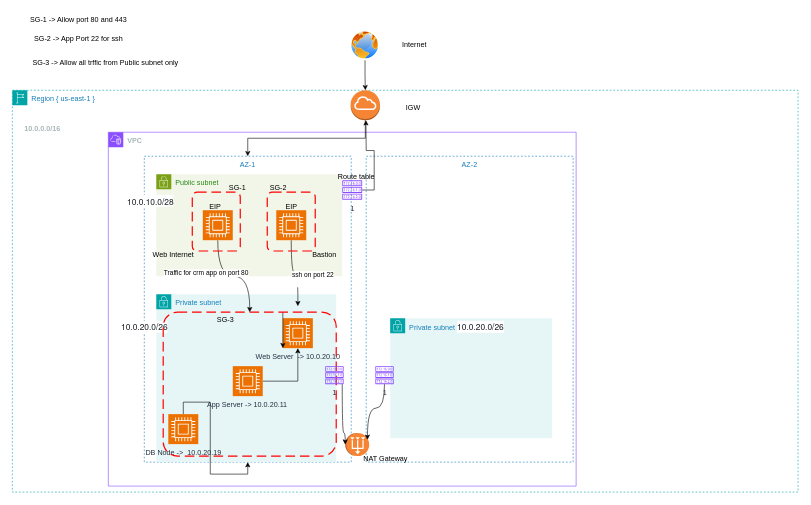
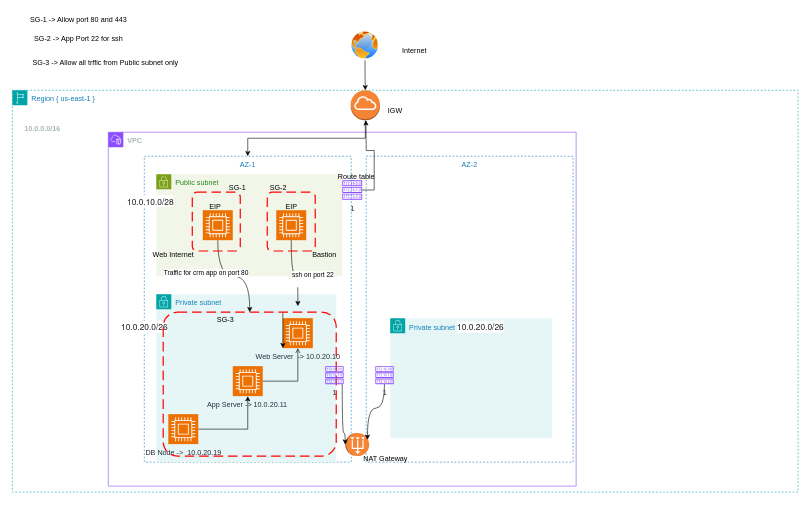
  <mxCell id="0" />
  <mxCell id="1" parent="0" />
  <mxCell id="2" value="Region { us-east-1 }" style="points=[[0,0],[0.25,0],[0.5,0],[0.75,0],[1,0],[1,0.25],[1,0.5],[1,0.75],[1,1],[0.75,1],[0.5,1],[0.25,1],[0,1],[0,0.75],[0,0.5],[0,0.25]];outlineConnect=0;gradientColor=none;html=1;whiteSpace=wrap;fontSize=12;fontStyle=0;container=1;pointerEvents=0;collapsible=0;recursiveResize=0;shape=mxgraph.aws4.group;grIcon=mxgraph.aws4.group_region;strokeColor=#00A4A6;fillColor=none;verticalAlign=top;align=left;spacingLeft=30;fontColor=#147EBA;dashed=1;" parent="1" vertex="1"><mxGeometry x="20" y="150" width="1310" height="670" as="geometry" /></mxCell>
  <mxCell id="3" value="AZ-1" style="fillColor=none;strokeColor=#147EBA;dashed=1;verticalAlign=top;fontStyle=0;fontColor=#147EBA;whiteSpace=wrap;html=1;movable=1;resizable=1;rotatable=1;deletable=1;editable=1;locked=0;connectable=1;" parent="2" vertex="1"><mxGeometry x="220" y="110" width="345" height="510" as="geometry" /></mxCell>
  <mxCell id="4" value="&lt;b&gt;VPC&lt;/b&gt;" style="points=[[0,0],[0.25,0],[0.5,0],[0.75,0],[1,0],[1,0.25],[1,0.5],[1,0.75],[1,1],[0.75,1],[0.5,1],[0.25,1],[0,1],[0,0.75],[0,0.5],[0,0.25]];outlineConnect=0;gradientColor=none;html=1;whiteSpace=wrap;fontSize=12;fontStyle=0;container=0;pointerEvents=0;collapsible=0;recursiveResize=0;shape=mxgraph.aws4.group;grIcon=mxgraph.aws4.group_vpc2;strokeColor=#8C4FFF;fillColor=none;verticalAlign=top;align=left;spacingLeft=30;fontColor=#AAB7B8;dashed=0;" parent="2" vertex="1"><mxGeometry x="160" y="70" width="780" height="590" as="geometry" /></mxCell>
  <mxCell id="5" value="Public subnet&amp;nbsp;" style="points=[[0,0],[0.25,0],[0.5,0],[0.75,0],[1,0],[1,0.25],[1,0.5],[1,0.75],[1,1],[0.75,1],[0.5,1],[0.25,1],[0,1],[0,0.75],[0,0.5],[0,0.25]];outlineConnect=0;gradientColor=none;html=1;whiteSpace=wrap;fontSize=12;fontStyle=0;container=1;pointerEvents=0;collapsible=0;recursiveResize=0;shape=mxgraph.aws4.group;grIcon=mxgraph.aws4.group_security_group;grStroke=0;strokeColor=#7AA116;fillColor=#F2F6E8;verticalAlign=top;align=left;spacingLeft=30;fontColor=#248814;dashed=0;" parent="2" vertex="1"><mxGeometry x="240" y="140" width="310" height="170" as="geometry" /></mxCell>
  <mxCell id="6" value="1" style="sketch=0;outlineConnect=0;fontColor=#232F3E;gradientColor=none;fillColor=#8C4FFF;strokeColor=none;dashed=0;verticalLabelPosition=bottom;verticalAlign=top;align=center;html=1;fontSize=12;fontStyle=0;aspect=fixed;pointerEvents=1;shape=mxgraph.aws4.route_table;" parent="5" vertex="1"><mxGeometry x="310" y="10" width="33.37" height="32.51" as="geometry" /></mxCell>
  <mxCell id="7" value="Bastion" style="text;html=1;align=center;verticalAlign=middle;resizable=0;points=[];autosize=1;strokeColor=none;fillColor=none;" parent="5" vertex="1"><mxGeometry x="250" y="120" width="60" height="30" as="geometry" /></mxCell>
  <mxCell id="8" value="AZ-2" style="fillColor=none;strokeColor=#147EBA;dashed=1;verticalAlign=top;fontStyle=0;fontColor=#147EBA;whiteSpace=wrap;html=1;" parent="2" vertex="1"><mxGeometry x="590" y="110" width="345" height="510" as="geometry" /></mxCell>
  <mxCell id="9" value="Private subnet&amp;nbsp;&lt;span style=&quot;color: rgb(22, 25, 31); font-family: &amp;quot;Amazon Ember&amp;quot;, &amp;quot;Helvetica Neue&amp;quot;, Roboto, Arial, sans-serif; font-size: 14px; background-color: rgb(255, 255, 255);&quot;&gt;10.0.20.0/26&lt;/span&gt;" style="points=[[0,0],[0.25,0],[0.5,0],[0.75,0],[1,0],[1,0.25],[1,0.5],[1,0.75],[1,1],[0.75,1],[0.5,1],[0.25,1],[0,1],[0,0.75],[0,0.5],[0,0.25]];outlineConnect=0;gradientColor=none;html=1;whiteSpace=wrap;fontSize=12;fontStyle=0;container=1;pointerEvents=0;collapsible=0;recursiveResize=0;shape=mxgraph.aws4.group;grIcon=mxgraph.aws4.group_security_group;grStroke=0;strokeColor=#00A4A6;fillColor=#E6F6F7;verticalAlign=top;align=left;spacingLeft=30;fontColor=#147EBA;dashed=0;" parent="2" vertex="1"><mxGeometry x="630" y="380" width="270" height="200" as="geometry" /></mxCell>
  <mxCell id="10" value="Private subnet" style="points=[[0,0],[0.25,0],[0.5,0],[0.75,0],[1,0],[1,0.25],[1,0.5],[1,0.75],[1,1],[0.75,1],[0.5,1],[0.25,1],[0,1],[0,0.75],[0,0.5],[0,0.25]];outlineConnect=0;gradientColor=none;html=1;whiteSpace=wrap;fontSize=12;fontStyle=0;container=0;pointerEvents=0;collapsible=0;recursiveResize=0;shape=mxgraph.aws4.group;grIcon=mxgraph.aws4.group_security_group;grStroke=0;strokeColor=#00A4A6;fillColor=#E6F6F7;verticalAlign=top;align=left;spacingLeft=30;fontColor=#147EBA;dashed=0;" parent="2" vertex="1"><mxGeometry x="240" y="340" width="300" height="280" as="geometry" /></mxCell>
- <mxCell id="11" value="" style="edgeStyle=orthogonalEdgeStyle;rounded=0;orthogonalLoop=1;jettySize=auto;html=1;" parent="2" source="12" target="3" edge="1"><mxGeometry relative="1" as="geometry" /></mxCell>
+ <mxCell id="11" value="" style="edgeStyle=orthogonalEdgeStyle;rounded=0;orthogonalLoop=1;jettySize=auto;html=1;" parent="2" source="12" target="14" edge="1"><mxGeometry relative="1" as="geometry" /></mxCell>
  <mxCell id="12" value="DB Node -&amp;gt;&amp;nbsp; 10.0.20.19" style="sketch=0;points=[[0,0,0],[0.25,0,0],[0.5,0,0],[0.75,0,0],[1,0,0],[0,1,0],[0.25,1,0],[0.5,1,0],[0.75,1,0],[1,1,0],[0,0.25,0],[0,0.5,0],[0,0.75,0],[1,0.25,0],[1,0.5,0],[1,0.75,0]];outlineConnect=0;fontColor=#232F3E;fillColor=#ED7100;strokeColor=#ffffff;dashed=0;verticalLabelPosition=bottom;verticalAlign=top;align=center;html=1;fontSize=12;fontStyle=0;aspect=fixed;shape=mxgraph.aws4.resourceIcon;resIcon=mxgraph.aws4.compute;" parent="2" vertex="1"><mxGeometry x="260" y="540" width="50" height="50" as="geometry" /></mxCell>
- <mxCell id="13" value="" style="edgeStyle=orthogonalEdgeStyle;rounded=0;orthogonalLoop=1;jettySize=auto;html=1;" parent="2" source="14" target="15" edge="1"><mxGeometry relative="1" as="geometry" /></mxCell>
+ <mxCell id="13" value="" style="edgeStyle=orthogonalEdgeStyle;rounded=0;orthogonalLoop=1;jettySize=auto;html=1;endArrow=open;" parent="2" source="14" target="15" edge="1"><mxGeometry relative="1" as="geometry" /></mxCell>
  <mxCell id="14" value="App Server -&amp;gt; 10.0.20.11&amp;nbsp;" style="sketch=0;points=[[0,0,0],[0.25,0,0],[0.5,0,0],[0.75,0,0],[1,0,0],[0,1,0],[0.25,1,0],[0.5,1,0],[0.75,1,0],[1,1,0],[0,0.25,0],[0,0.5,0],[0,0.75,0],[1,0.25,0],[1,0.5,0],[1,0.75,0]];outlineConnect=0;fontColor=#232F3E;fillColor=#ED7100;strokeColor=#ffffff;dashed=0;verticalLabelPosition=bottom;verticalAlign=top;align=center;html=1;fontSize=12;fontStyle=0;aspect=fixed;shape=mxgraph.aws4.resourceIcon;resIcon=mxgraph.aws4.compute;" parent="2" vertex="1"><mxGeometry x="367.5" y="460" width="50" height="50" as="geometry" /></mxCell>
  <mxCell id="15" value="Web Server&amp;nbsp; -&amp;gt; 10.0.20.10" style="sketch=0;points=[[0,0,0],[0.25,0,0],[0.5,0,0],[0.75,0,0],[1,0,0],[0,1,0],[0.25,1,0],[0.5,1,0],[0.75,1,0],[1,1,0],[0,0.25,0],[0,0.5,0],[0,0.75,0],[1,0.25,0],[1,0.5,0],[1,0.75,0]];outlineConnect=0;fontColor=#232F3E;fillColor=#ED7100;strokeColor=#ffffff;dashed=0;verticalLabelPosition=bottom;verticalAlign=top;align=center;html=1;fontSize=12;fontStyle=0;aspect=fixed;shape=mxgraph.aws4.resourceIcon;resIcon=mxgraph.aws4.compute;" parent="2" vertex="1"><mxGeometry x="451" y="380" width="50" height="50" as="geometry" /></mxCell>
  <mxCell id="16" value="&lt;span style=&quot;color: rgb(22, 25, 31); font-family: &amp;quot;Amazon Ember&amp;quot;, &amp;quot;Helvetica Neue&amp;quot;, Roboto, Arial, sans-serif; font-size: 14px; text-align: left; text-wrap: wrap; background-color: rgb(255, 255, 255);&quot;&gt;10.0.10.0/28&lt;/span&gt;" style="text;html=1;align=center;verticalAlign=middle;resizable=0;points=[];autosize=1;strokeColor=none;fillColor=none;" parent="2" vertex="1"><mxGeometry x="180" y="170" width="100" height="30" as="geometry" /></mxCell>
  <mxCell id="17" value="&lt;span style=&quot;color: rgb(22, 25, 31); font-family: &amp;quot;Amazon Ember&amp;quot;, &amp;quot;Helvetica Neue&amp;quot;, Roboto, Arial, sans-serif; font-size: 14px; text-align: left; text-wrap: wrap; background-color: rgb(255, 255, 255);&quot;&gt;10.0.20.0/26&lt;/span&gt;" style="text;html=1;align=center;verticalAlign=middle;resizable=0;points=[];autosize=1;strokeColor=none;fillColor=none;" parent="2" vertex="1"><mxGeometry x="170" y="380" width="100" height="30" as="geometry" /></mxCell>
  <mxCell id="18" value="&lt;b style=&quot;color: rgb(170, 183, 184); text-align: left; text-wrap: wrap;&quot;&gt;10.0.0.0/16&lt;/b&gt;" style="text;html=1;align=center;verticalAlign=middle;resizable=0;points=[];autosize=1;strokeColor=none;fillColor=none;" parent="2" vertex="1"><mxGeometry x="10" y="50" width="80" height="30" as="geometry" /></mxCell>
  <mxCell id="19" style="edgeStyle=orthogonalEdgeStyle;rounded=0;orthogonalLoop=1;jettySize=auto;html=1;" parent="2" source="20" target="3" edge="1"><mxGeometry relative="1" as="geometry" /></mxCell>
  <mxCell id="20" value="" style="outlineConnect=0;dashed=0;verticalLabelPosition=bottom;verticalAlign=top;align=center;html=1;shape=mxgraph.aws3.internet_gateway;fillColor=#F58534;gradientColor=none;" parent="2" vertex="1"><mxGeometry x="564" width="49" height="50" as="geometry" /></mxCell>
  <mxCell id="21" value="" style="edgeStyle=orthogonalEdgeStyle;rounded=0;orthogonalLoop=1;jettySize=auto;html=1;" parent="2" source="6" edge="1"><mxGeometry relative="1" as="geometry"><mxPoint x="589.5" y="50" as="targetPoint" /></mxGeometry></mxCell>
  <mxCell id="22" value="" style="edgeStyle=orthogonalEdgeStyle;rounded=0;orthogonalLoop=1;jettySize=auto;html=1;curved=1;" parent="2" source="33" edge="1"><mxGeometry relative="1" as="geometry"><mxPoint x="476" y="360" as="targetPoint" /></mxGeometry></mxCell>
  <mxCell id="23" value="ssh on port 22&lt;div&gt;&lt;br&gt;&lt;/div&gt;" style="edgeLabel;html=1;align=center;verticalAlign=middle;resizable=0;points=[];" parent="22" vertex="1" connectable="0"><mxGeometry x="0.389" y="-1" relative="1" as="geometry"><mxPoint x="25" y="-8" as="offset" /></mxGeometry></mxCell>
  <mxCell id="24" style="edgeStyle=orthogonalEdgeStyle;rounded=0;orthogonalLoop=1;jettySize=auto;html=1;" parent="2" source="25" target="15" edge="1"><mxGeometry relative="1" as="geometry"><Array as="points"><mxPoint x="410" y="405" /></Array></mxGeometry></mxCell>
  <mxCell id="25" value="" style="rounded=1;arcSize=10;dashed=1;strokeColor=#ff0000;fillColor=none;gradientColor=none;dashPattern=8 4;strokeWidth=2;" parent="2" vertex="1"><mxGeometry x="251.5" y="370" width="288.5" height="240" as="geometry" /></mxCell>
  <mxCell id="26" value="Route table&amp;nbsp;" style="text;html=1;align=center;verticalAlign=middle;resizable=0;points=[];autosize=1;strokeColor=none;fillColor=none;" parent="2" vertex="1"><mxGeometry x="530" y="130" width="90" height="30" as="geometry" /></mxCell>
  <mxCell id="27" value="" style="rounded=0;orthogonalLoop=1;jettySize=auto;html=1;edgeStyle=orthogonalEdgeStyle;curved=1;" parent="2" source="30" target="25" edge="1"><mxGeometry relative="1" as="geometry"><mxPoint x="430" y="390" as="sourcePoint" /><mxPoint x="471" y="545" as="targetPoint" /></mxGeometry></mxCell>
  <mxCell id="28" value="Traffic for crm app on port 80" style="edgeLabel;html=1;align=center;verticalAlign=middle;resizable=0;points=[];" parent="27" vertex="1" connectable="0"><mxGeometry x="-0.102" y="-2" relative="1" as="geometry"><mxPoint x="-38" y="-8" as="offset" /></mxGeometry></mxCell>
  <mxCell id="29" value="" style="rounded=1;arcSize=10;dashed=1;strokeColor=#ff0000;fillColor=none;gradientColor=none;dashPattern=8 4;strokeWidth=2;" parent="2" vertex="1"><mxGeometry x="300" y="170" width="80" height="98" as="geometry" /></mxCell>
  <mxCell id="30" value="" style="sketch=0;points=[[0,0,0],[0.25,0,0],[0.5,0,0],[0.75,0,0],[1,0,0],[0,1,0],[0.25,1,0],[0.5,1,0],[0.75,1,0],[1,1,0],[0,0.25,0],[0,0.5,0],[0,0.75,0],[1,0.25,0],[1,0.5,0],[1,0.75,0]];outlineConnect=0;fontColor=#232F3E;fillColor=#ED7100;strokeColor=#ffffff;dashed=0;verticalLabelPosition=bottom;verticalAlign=top;align=center;html=1;fontSize=12;fontStyle=0;aspect=fixed;shape=mxgraph.aws4.resourceIcon;resIcon=mxgraph.aws4.compute;" parent="2" vertex="1"><mxGeometry x="317.5" y="200" width="50" height="50" as="geometry" /></mxCell>
  <mxCell id="31" value="Web Internet" style="text;html=1;align=center;verticalAlign=middle;resizable=0;points=[];autosize=1;strokeColor=none;fillColor=none;" parent="2" vertex="1"><mxGeometry x="217.5" y="260" width="100" height="30" as="geometry" /></mxCell>
  <mxCell id="32" value="" style="rounded=1;arcSize=10;dashed=1;strokeColor=#ff0000;fillColor=none;gradientColor=none;dashPattern=8 4;strokeWidth=2;" parent="2" vertex="1"><mxGeometry x="425" y="170" width="80" height="98" as="geometry" /></mxCell>
  <mxCell id="33" value="" style="sketch=0;points=[[0,0,0],[0.25,0,0],[0.5,0,0],[0.75,0,0],[1,0,0],[0,1,0],[0.25,1,0],[0.5,1,0],[0.75,1,0],[1,1,0],[0,0.25,0],[0,0.5,0],[0,0.75,0],[1,0.25,0],[1,0.5,0],[1,0.75,0]];outlineConnect=0;fontColor=#232F3E;fillColor=#ED7100;strokeColor=#ffffff;dashed=0;verticalLabelPosition=bottom;verticalAlign=top;align=center;html=1;fontSize=12;fontStyle=0;aspect=fixed;shape=mxgraph.aws4.resourceIcon;resIcon=mxgraph.aws4.compute;" parent="2" vertex="1"><mxGeometry x="440" y="200" width="50" height="50" as="geometry" /></mxCell>
  <mxCell id="34" value="" style="outlineConnect=0;dashed=0;verticalLabelPosition=bottom;verticalAlign=top;align=center;html=1;shape=mxgraph.aws3.vpc_nat_gateway;fillColor=#F58534;gradientColor=none;direction=south;" parent="2" vertex="1"><mxGeometry x="555" y="571.5" width="40" height="38.5" as="geometry" /></mxCell>
- <mxCell id="35" value="IGW" style="text;html=1;align=center;verticalAlign=middle;resizable=0;points=[];autosize=1;strokeColor=none;fillColor=none;" parent="2" vertex="1"><mxGeometry x="643" y="15" width="50" height="30" as="geometry" /></mxCell>
+ <mxCell id="35" value="IGW" style="text;html=1;align=center;verticalAlign=middle;resizable=0;points=[];autosize=1;strokeColor=none;fillColor=none;" parent="2" vertex="1"><mxGeometry x="613" y="20" width="50" height="30" as="geometry" /></mxCell>
  <mxCell id="36" value="NAT Gateway" style="text;html=1;align=center;verticalAlign=middle;resizable=0;points=[];autosize=1;strokeColor=none;fillColor=none;" parent="2" vertex="1"><mxGeometry x="571.82" y="600" width="100" height="30" as="geometry" /></mxCell>
  <mxCell id="37" value="SG-1&lt;div&gt;&lt;br&gt;&lt;/div&gt;" style="text;html=1;align=center;verticalAlign=middle;resizable=0;points=[];autosize=1;strokeColor=none;fillColor=none;" parent="2" vertex="1"><mxGeometry x="350" y="150" width="50" height="40" as="geometry" /></mxCell>
  <mxCell id="38" value="SG-2&lt;div&gt;&lt;br&gt;&lt;/div&gt;" style="text;html=1;align=center;verticalAlign=middle;resizable=0;points=[];autosize=1;strokeColor=none;fillColor=none;" parent="2" vertex="1"><mxGeometry x="417.5" y="150" width="50" height="40" as="geometry" /></mxCell>
  <mxCell id="39" value="SG-3&lt;div&gt;&lt;br&gt;&lt;/div&gt;" style="text;html=1;align=center;verticalAlign=middle;resizable=0;points=[];autosize=1;strokeColor=none;fillColor=none;" parent="2" vertex="1"><mxGeometry x="330" y="370" width="50" height="40" as="geometry" /></mxCell>
  <mxCell id="40" value="EIP" style="text;html=1;align=center;verticalAlign=middle;resizable=0;points=[];autosize=1;strokeColor=none;fillColor=none;" parent="2" vertex="1"><mxGeometry x="317.5" y="180" width="40" height="30" as="geometry" /></mxCell>
  <mxCell id="41" value="EIP" style="text;html=1;align=center;verticalAlign=middle;resizable=0;points=[];autosize=1;strokeColor=none;fillColor=none;" parent="2" vertex="1"><mxGeometry x="445" y="180" width="40" height="30" as="geometry" /></mxCell>
  <mxCell id="42" value="" style="edgeStyle=orthogonalEdgeStyle;rounded=0;orthogonalLoop=1;jettySize=auto;html=1;curved=1;entryX=0.5;entryY=1;entryDx=0;entryDy=0;entryPerimeter=0;" edge="1" parent="2" source="43" target="34"><mxGeometry relative="1" as="geometry"><Array as="points"><mxPoint x="550" y="571" /><mxPoint x="555" y="571" /></Array></mxGeometry></mxCell>
  <mxCell id="43" value="1" style="sketch=0;outlineConnect=0;fontColor=#232F3E;gradientColor=none;fillColor=#8C4FFF;strokeColor=none;dashed=0;verticalLabelPosition=bottom;verticalAlign=top;align=center;html=1;fontSize=12;fontStyle=0;aspect=fixed;pointerEvents=1;shape=mxgraph.aws4.route_table;" vertex="1" parent="2"><mxGeometry x="521.63" y="460" width="30.79" height="30" as="geometry" /></mxCell>
  <mxCell id="44" value="" style="edgeStyle=orthogonalEdgeStyle;rounded=0;orthogonalLoop=1;jettySize=auto;html=1;entryX=0.006;entryY=0.927;entryDx=0;entryDy=0;entryPerimeter=0;curved=1;" edge="1" parent="2" source="45" target="8"><mxGeometry relative="1" as="geometry"><Array as="points"><mxPoint x="620" y="530" /><mxPoint x="592" y="530" /></Array></mxGeometry></mxCell>
  <mxCell id="45" value="1" style="sketch=0;outlineConnect=0;fontColor=#232F3E;gradientColor=none;fillColor=#8C4FFF;strokeColor=none;dashed=0;verticalLabelPosition=bottom;verticalAlign=top;align=center;html=1;fontSize=12;fontStyle=0;aspect=fixed;pointerEvents=1;shape=mxgraph.aws4.route_table;" vertex="1" parent="2"><mxGeometry x="605.14" y="460" width="30.79" height="30" as="geometry" /></mxCell>
  <mxCell id="46" value="" style="edgeStyle=orthogonalEdgeStyle;rounded=0;orthogonalLoop=1;jettySize=auto;html=1;" parent="1" source="47" target="20" edge="1"><mxGeometry relative="1" as="geometry" /></mxCell>
  <mxCell id="47" value="" style="image;aspect=fixed;perimeter=ellipsePerimeter;html=1;align=center;shadow=0;dashed=0;spacingTop=3;image=img/lib/active_directory/internet_globe.svg;" parent="1" vertex="1"><mxGeometry x="583" y="50" width="50" height="50" as="geometry" /></mxCell>
  <mxCell id="48" value="SG-1 -&amp;gt; Allow port 80 and 443&lt;div&gt;&lt;br&gt;&lt;/div&gt;" style="text;html=1;align=center;verticalAlign=middle;resizable=0;points=[];autosize=1;strokeColor=none;fillColor=none;" parent="1" vertex="1"><mxGeometry x="40" y="20" width="180" height="40" as="geometry" /></mxCell>
  <mxCell id="49" value="SG-2 -&amp;gt; App Port 22 for ssh" style="text;html=1;align=center;verticalAlign=middle;resizable=0;points=[];autosize=1;strokeColor=none;fillColor=none;" parent="1" vertex="1"><mxGeometry x="40" y="50" width="180" height="30" as="geometry" /></mxCell>
  <mxCell id="50" value="SG-3 -&amp;gt; Allow all trffic from Public subnet only" style="text;html=1;align=center;verticalAlign=middle;resizable=0;points=[];autosize=1;strokeColor=none;fillColor=none;" parent="1" vertex="1"><mxGeometry x="40" y="90" width="270" height="30" as="geometry" /></mxCell>
- <mxCell id="51" value="Internet" style="text;html=1;align=center;verticalAlign=middle;resizable=0;points=[];autosize=1;strokeColor=none;fillColor=none;" parent="1" vertex="1"><mxGeometry x="660" y="60" width="60" height="30" as="geometry" /></mxCell>
+ <mxCell id="51" value="Internet" style="text;html=1;align=center;verticalAlign=middle;resizable=0;points=[];autosize=1;strokeColor=none;fillColor=none;" parent="1" vertex="1"><mxGeometry x="660" y="70" width="60" height="30" as="geometry" /></mxCell>
